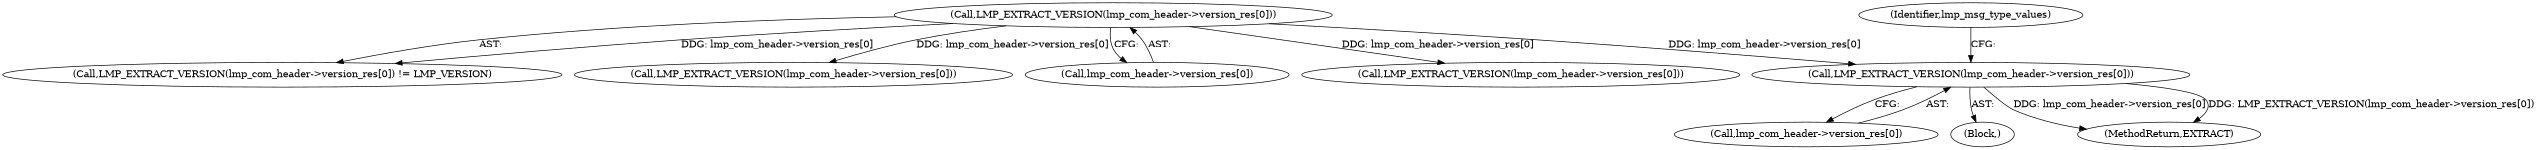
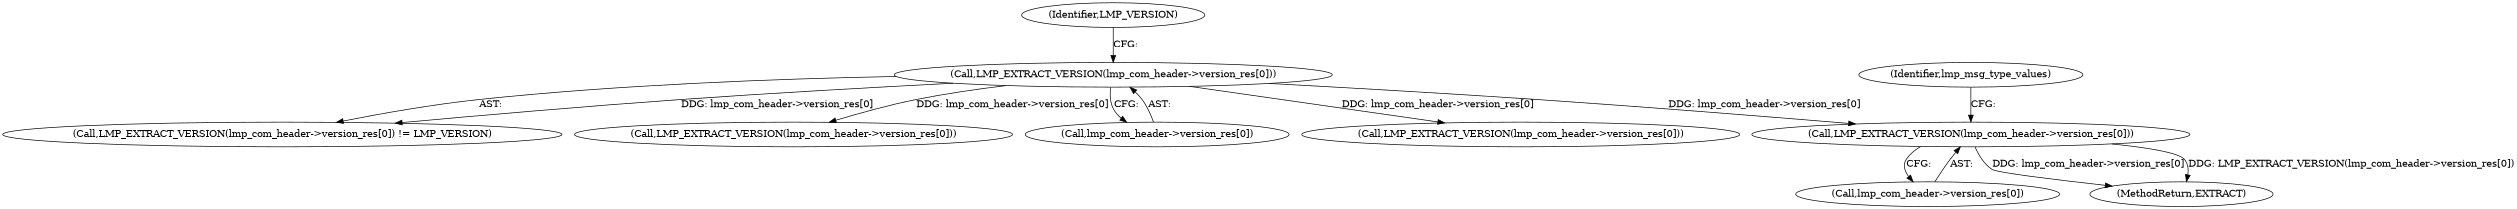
  digraph {
    n1 [label="(Call,LMP_EXTRACT_VERSION(lmp_com_header->version_res[0]))"]
    n2 [label="(Call,lmp_com_header->version_res[0])"]
-   n3 [label="(Block,)"]
    n4 [label="(MethodReturn,EXTRACT)"]
    n5 [label="(Call,LMP_EXTRACT_VERSION(lmp_com_header->version_res[0]))"]
    n6 [label="(Call,LMP_EXTRACT_VERSION(lmp_com_header->version_res[0]) != LMP_VERSION)"]
    n7 [label="(Call,LMP_EXTRACT_VERSION(lmp_com_header->version_res[0]))"]
    n8 [label="(Call,lmp_com_header->version_res[0])"]
    n9 [label="(Call,LMP_EXTRACT_VERSION(lmp_com_header->version_res[0]))"]
+   n10 [label="(Identifier,LMP_VERSION)"]
    n11 [label="(Identifier,lmp_msg_type_values)"]
    n1 -> n2 [label="CFG: "]
-   n1 -> n3 [label="AST: "]
    n1 -> n4 [label="DDG: lmp_com_header->version_res[0]"]
    n1 -> n4 [label="DDG: LMP_EXTRACT_VERSION(lmp_com_header->version_res[0])"]
    n2 -> n1 [label="AST: "]
    n5 -> n1 [label="DDG: lmp_com_header->version_res[0]"]
    n5 -> n6 [label="AST: "]
    n5 -> n6 [label="DDG: lmp_com_header->version_res[0]"]
    n5 -> n7 [label="DDG: lmp_com_header->version_res[0]"]
    n5 -> n8 [label="CFG: "]
    n5 -> n9 [label="DDG: lmp_com_header->version_res[0]"]
    n8 -> n5 [label="AST: "]
+   n10 -> n5 [label="CFG: "]
    n11 -> n1 [label="CFG: "]
  }
